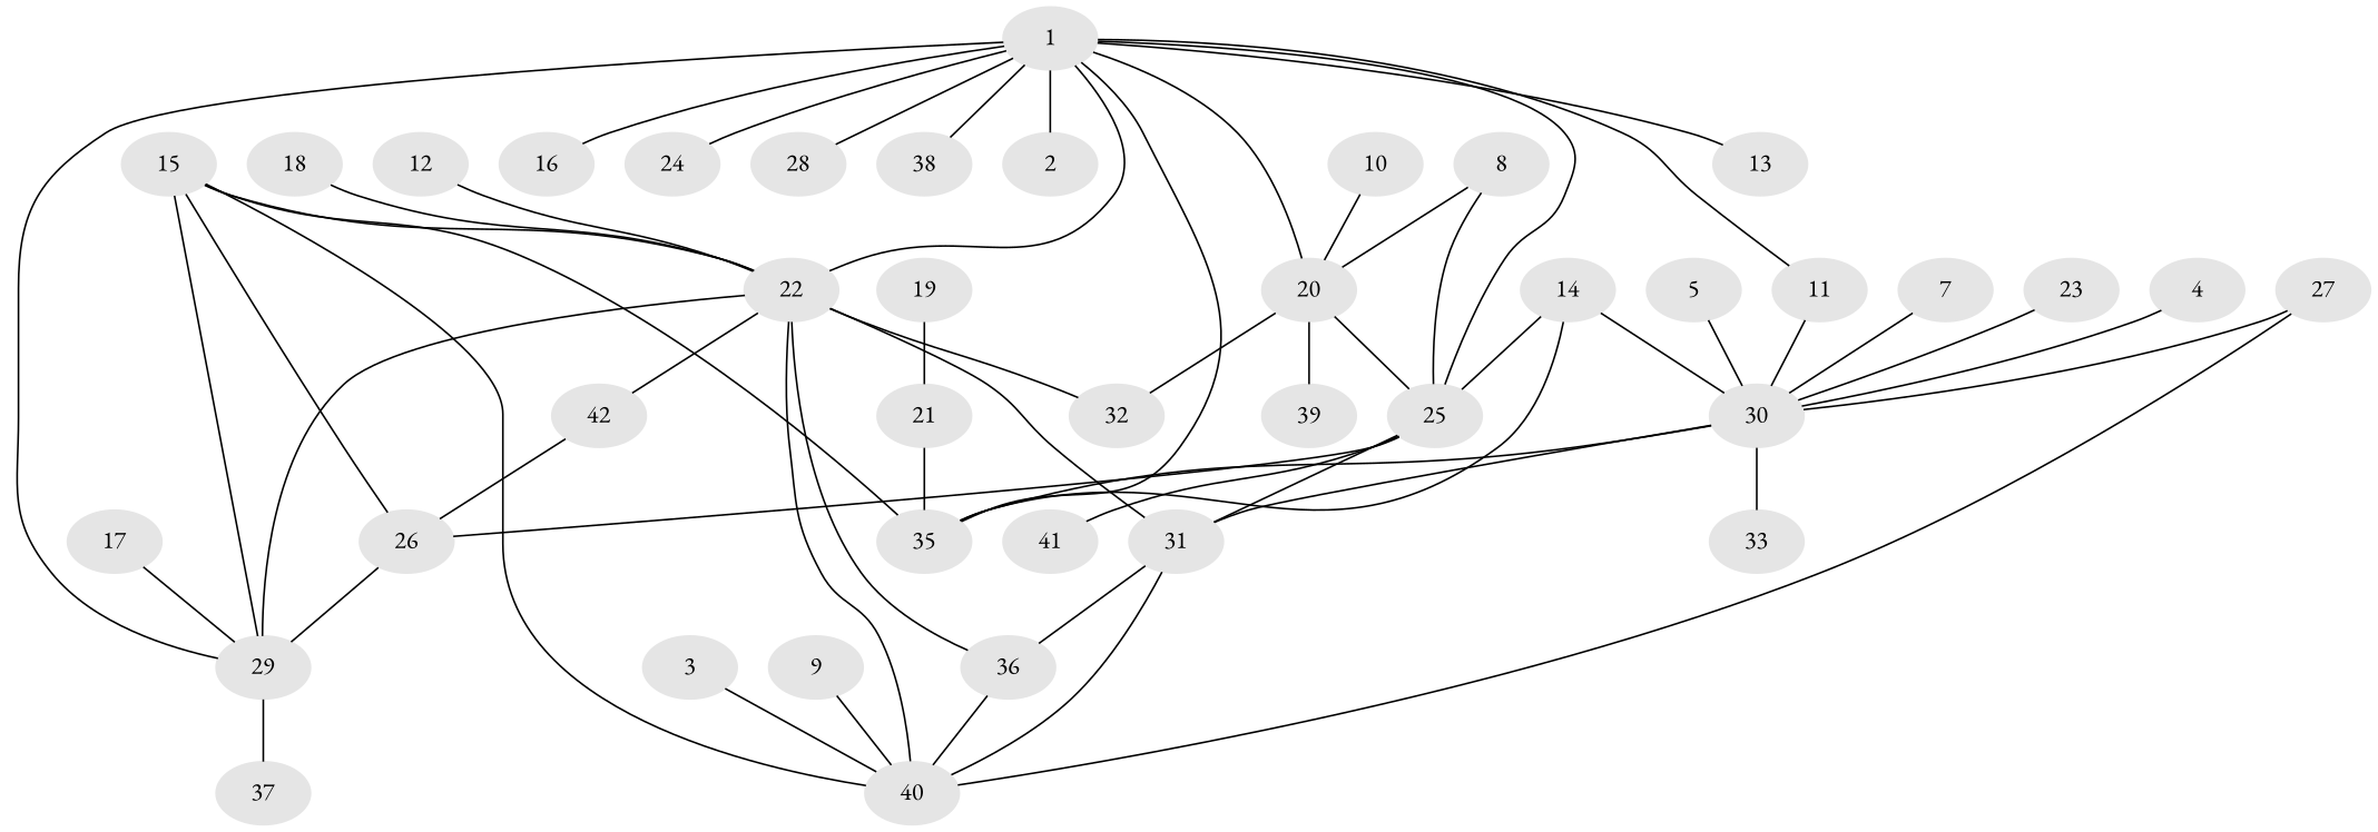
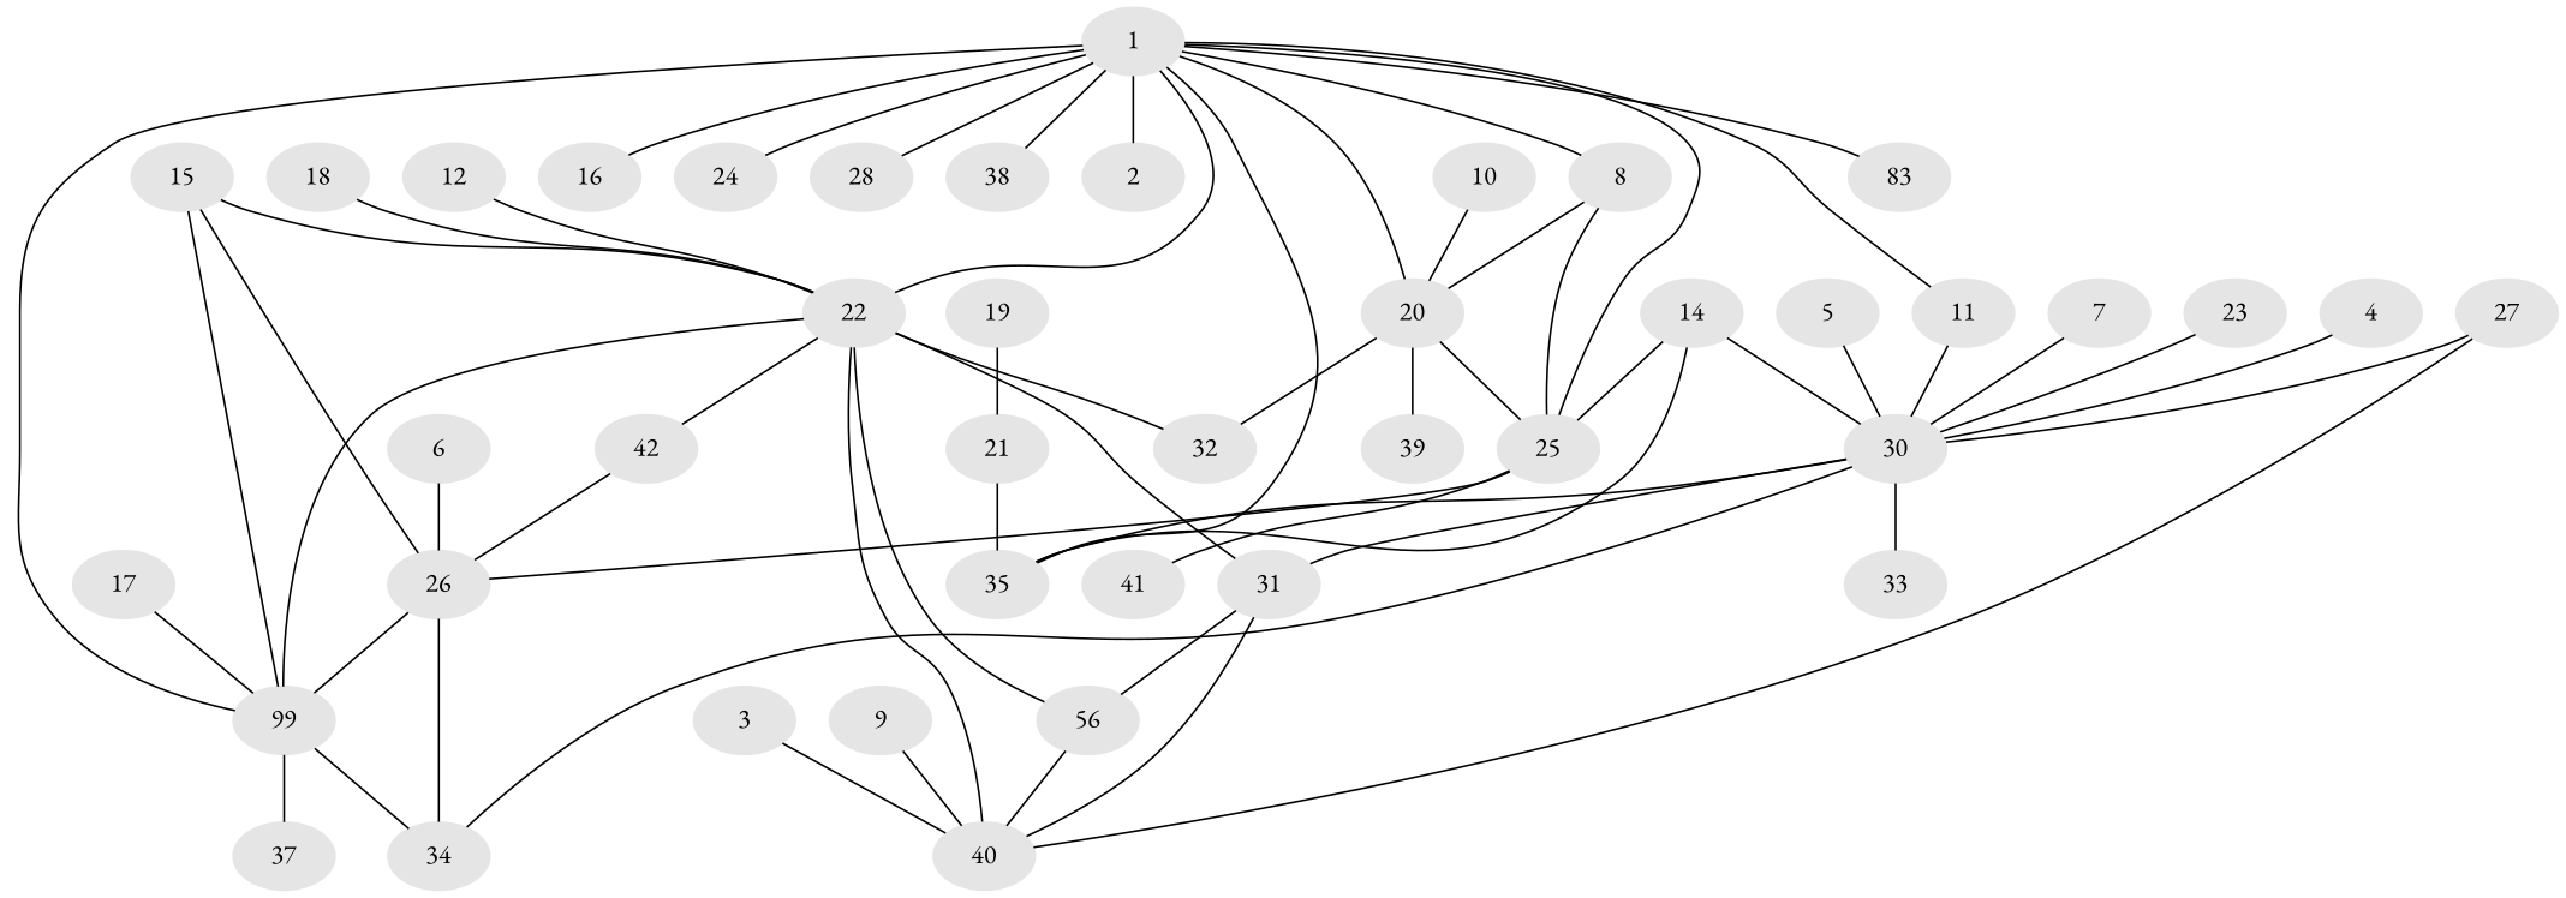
  graph {
    fontname="EB Garamond"
    node [color=gray90 fontname="EB Garamond" style=filled]
    edge [fontname="EB Garamond" weight=1.0]
    1
    2
    8
    11
-   13
+   13 [label=83]
    16
    20
    22
    24
    25
    28
-   29
+   29 [label=99]
    35
    38
    30
    32
    39
    40
    31
-   36
+   36 [label=56]
    42
    26
    41
+   34
    37
    3
    4
    33
    5
+   6
    7
    9
    10
    12
    14
    15
    17
    18
    19
    21
    23
    27
    1 -- 2
+   1 -- 8
    1 -- 11
    1 -- 13
    1 -- 16
    1 -- 20
    1 -- 22
    1 -- 24
    1 -- 25
    1 -- 28
    1 -- 29
    1 -- 35
    1 -- 38 [weight=3.0]
    8 -- 20
    8 -- 25
    11 -- 30
    20 -- 25
    20 -- 32
    20 -- 39
    22 -- 29
    22 -- 32
    22 -- 40
    22 -- 31
    22 -- 36
    22 -- 42
-   25 -- 31
    25 -- 26
    25 -- 41
+   29 -- 34
    29 -- 37
    30 -- 35
    30 -- 31
+   30 -- 34
    30 -- 33
    31 -- 40
    31 -- 36
    36 -- 40
    42 -- 26
    26 -- 29
+   26 -- 34
    3 -- 40
    4 -- 30
    5 -- 30
+   6 -- 26
    7 -- 30
    9 -- 40
    10 -- 20
    12 -- 22
    14 -- 25
    14 -- 35 [weight=2.0]
    14 -- 30 [weight=2.0]
    15 -- 22
    15 -- 29
-   15 -- 35
-   15 -- 40
    15 -- 26
    17 -- 29
    18 -- 22
    19 -- 21
    21 -- 35
    23 -- 30
    27 -- 30 [weight=2.0]
    27 -- 40
  }
